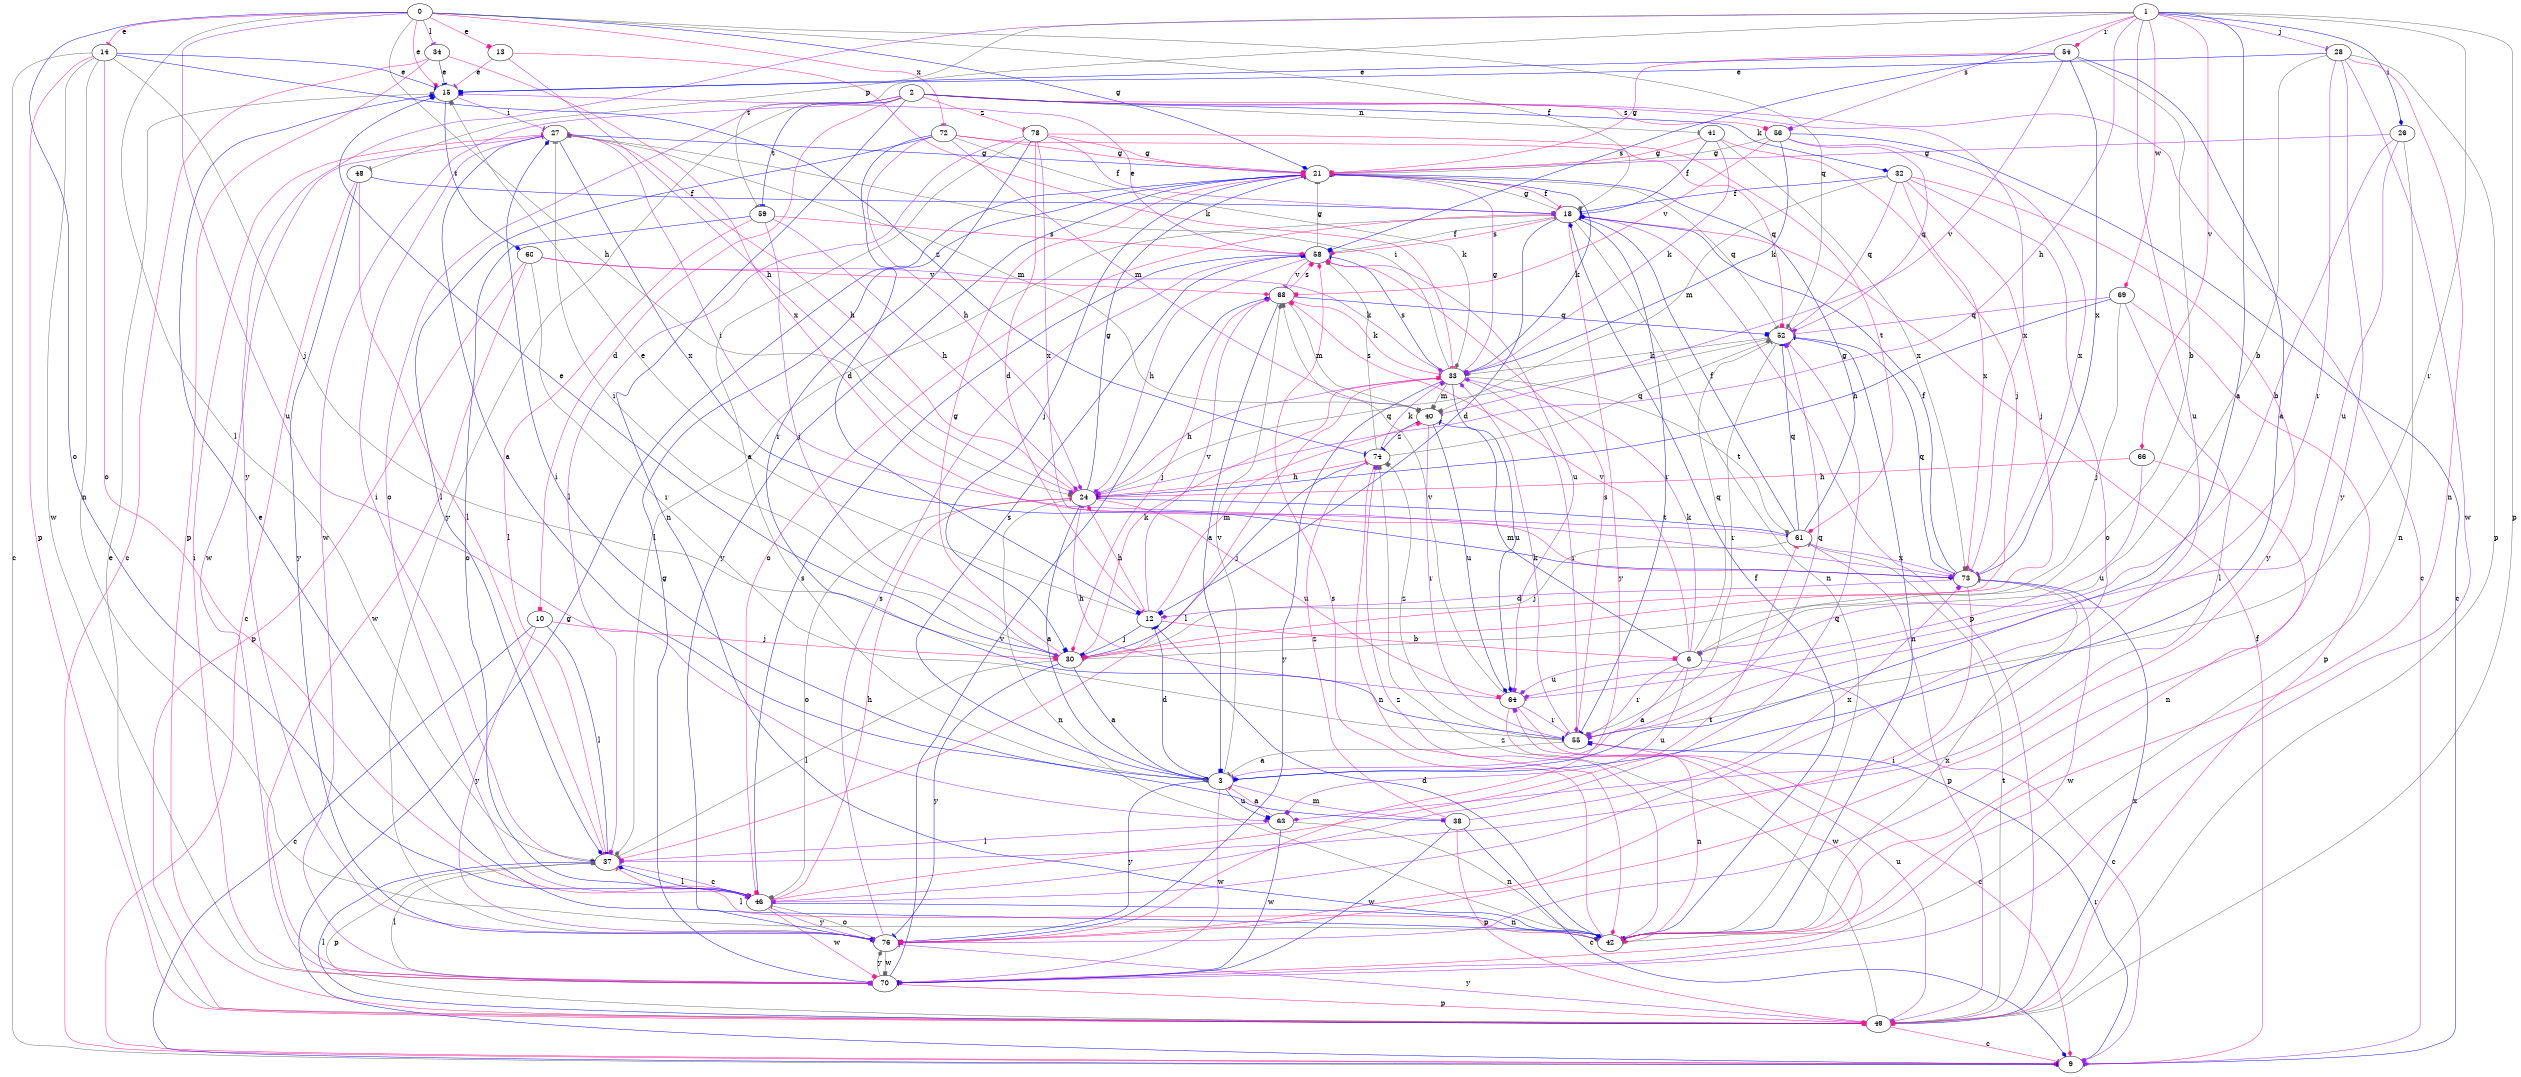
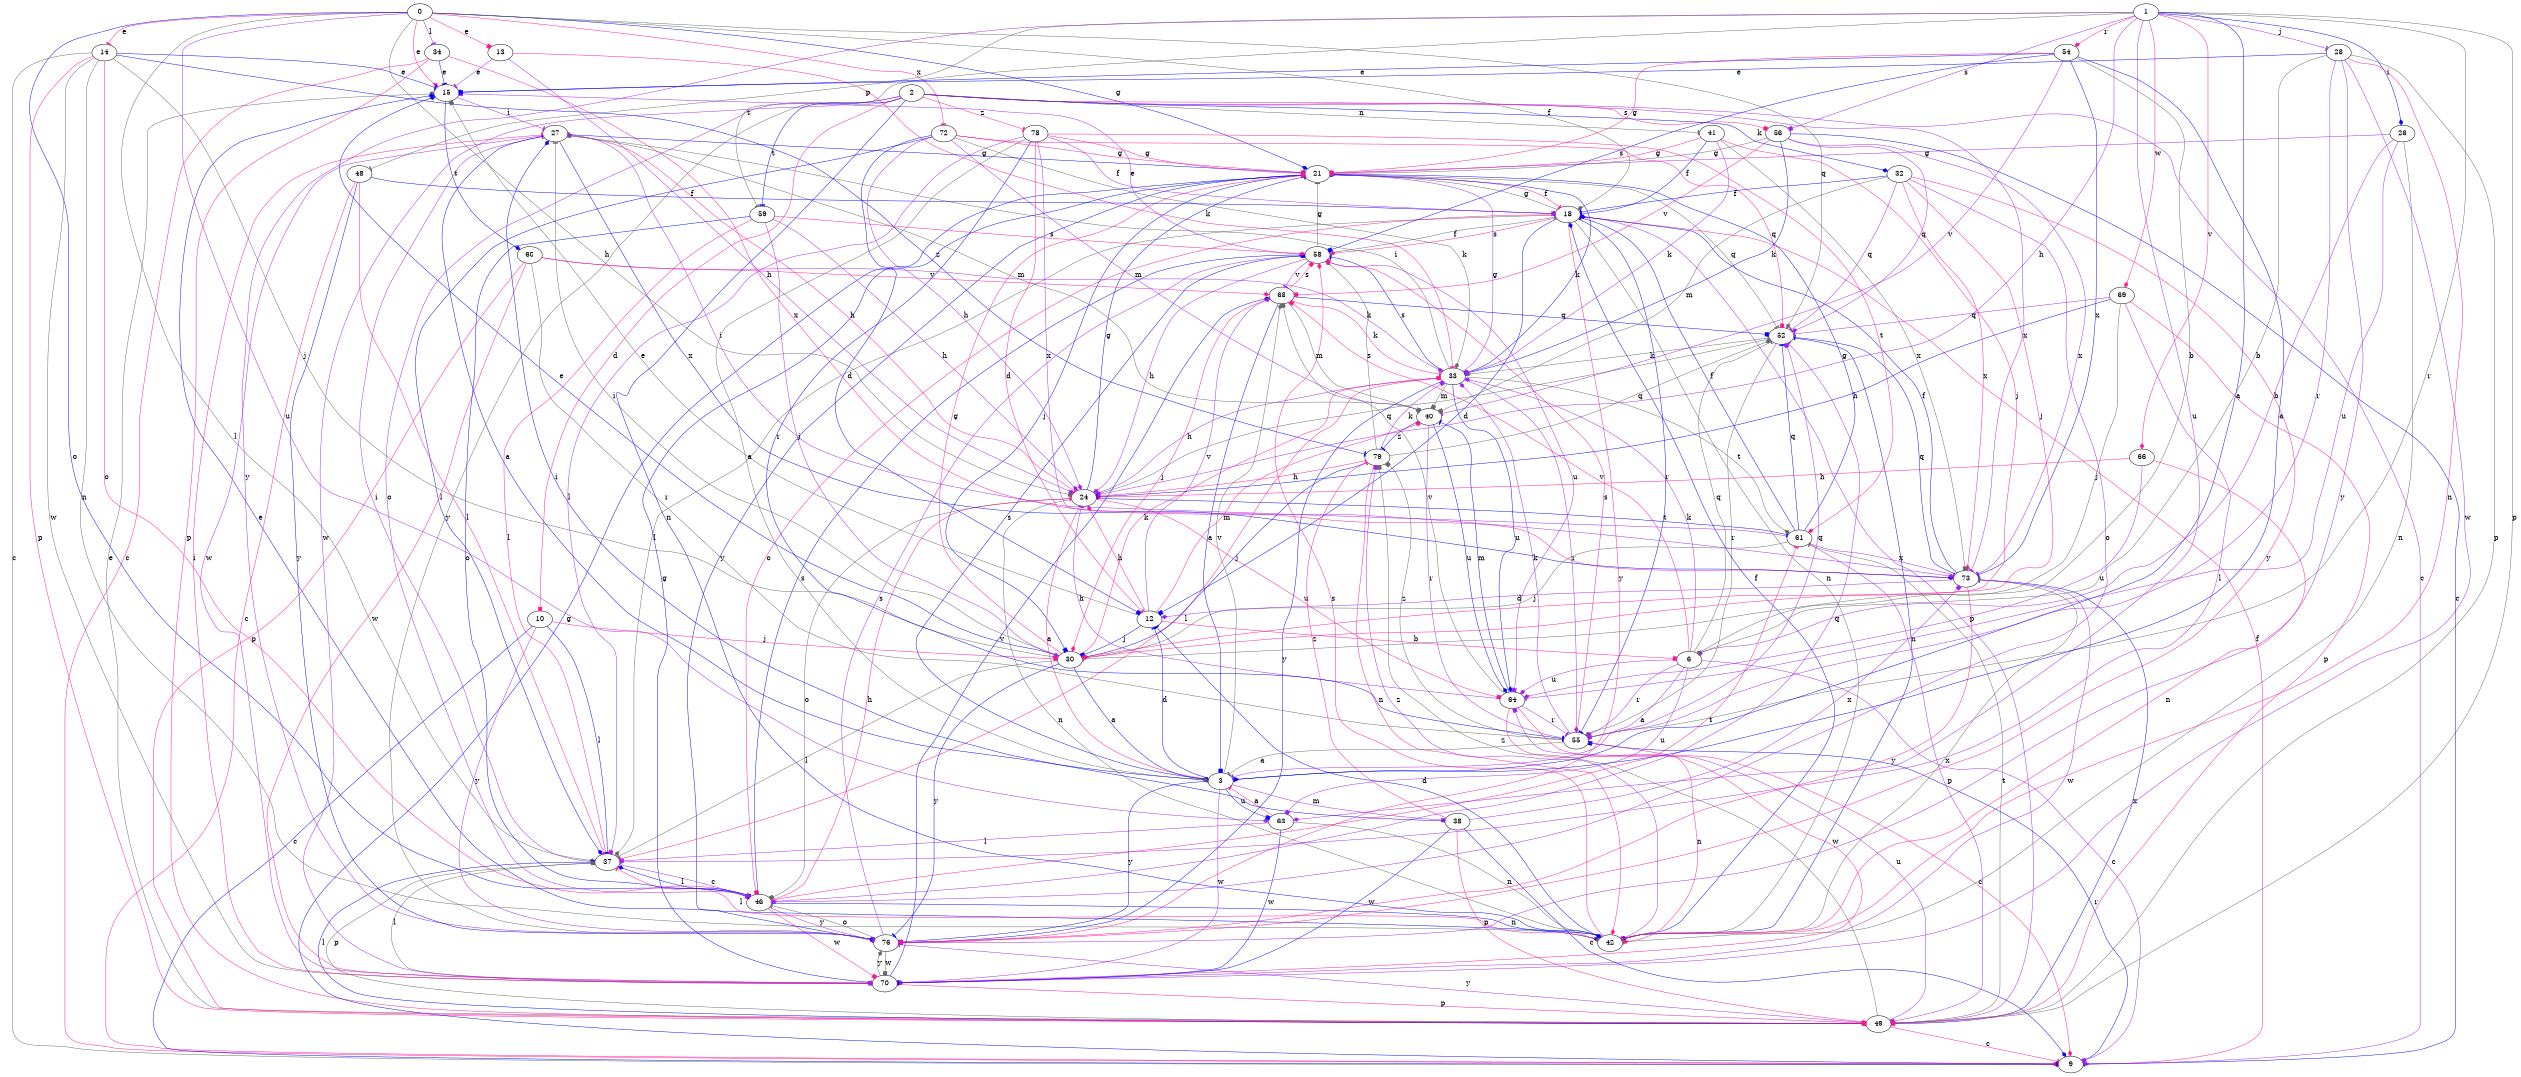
  strict digraph {
    edge [arrowhead=tee color=blue]
    0
    13
    14
    15
    18
    21
    24
    34
    37
    46
    52
    63
    72
    33
    49
    9
    42
    70
    30
-   79 [label=74]
+   79
    27
    60
    55
    76
    12
    58
    3
    64
    61
    73
    40
    1
    26
    28
    48
    54
    56
    59
    66
    69
    38
    68
    6
    2
    10
    32
    41
    78
    0 -> 13 [arrowhead=box color=deeppink label=e]
    0 -> 14 [color=deeppink label=e]
    0 -> 15 [arrowhead=diamond color=deeppink label=e]
    0 -> 18 [arrowhead=diamond color=gray40 label=f]
    0 -> 21 [arrowhead=diamond label=g]
    0 -> 24 [arrowhead=box color=gray40 label=h]
    0 -> 34 [color=purple label=l]
    0 -> 37 [arrowhead=diamond color=gray40 label=l]
    0 -> 46 [arrowhead=diamond label=o]
    0 -> 52 [arrowhead=diamond color=gray40 label=q]
    0 -> 63 [arrowhead=diamond color=purple label=u]
    0 -> 72 [color=deeppink label=x]
    13 -> 15 [color=purple label=e]
    13 -> 24 [arrowhead=diamond color=purple label=h]
    13 -> 33 [color=deeppink label=k]
    14 -> 15 [label=e]
    14 -> 46 [arrowhead=box color=deeppink label=o]
    14 -> 49 [arrowhead=diamond color=deeppink label=p]
    14 -> 9 [color=gray40 label=c]
    14 -> 42 [arrowhead=diamond color=gray40 label=n]
    14 -> 70 [arrowhead=diamond color=gray40 label=w]
    14 -> 30 [arrowhead=diamond color=gray40 label=j]
    14 -> 79 [label=z]
    15 -> 27 [color=purple label=i]
    15 -> 60 [arrowhead=diamond label=t]
    18 -> 21 [color=gray40 label=g]
    18 -> 37 [arrowhead=diamond color=gray40 label=l]
    18 -> 46 [arrowhead=box color=deeppink label=o]
    18 -> 49 [arrowhead=box color=purple label=p]
    18 -> 42 [arrowhead=diamond color=gray40 label=n]
    18 -> 55 [label=r]
    18 -> 76 [arrowhead=box color=deeppink label=y]
    18 -> 12 [arrowhead=box label=d]
    18 -> 58 [arrowhead=diamond color=deeppink label=s]
    21 -> 18 [color=deeppink label=f]
    21 -> 52 [color=gray40 label=q]
    21 -> 33 [arrowhead=box label=k]
    21 -> 30 [arrowhead=box label=j]
    21 -> 76 [label=y]
    24 -> 21 [label=g]
    24 -> 46 [arrowhead=box color=gray40 label=o]
    24 -> 52 [color=gray40 label=q]
    24 -> 42 [color=gray40 label=n]
-   24 -> 3 [arrowhead=diamond label=a]
+   24 -> 3 [arrowhead=diamond color=deeppink label=a]
    24 -> 64 [arrowhead=box color=deeppink label=u]
    24 -> 61 [label=t]
    34 -> 15 [label=e]
    34 -> 49 [arrowhead=box color=deeppink label=p]
    34 -> 9 [arrowhead=box color=deeppink label=c]
    34 -> 73 [arrowhead=diamond color=deeppink label=x]
    37 -> 46 [arrowhead=box color=purple label=c]
    37 -> 49 [color=gray40 label=p]
    37 -> 27 [color=purple label=i]
    46 -> 24 [color=deeppink label=h]
    46 -> 37 [arrowhead=diamond label=l]
    46 -> 52 [color=purple label=q]
    46 -> 42 [arrowhead=diamond label=n]
    46 -> 70 [arrowhead=box color=deeppink label=w]
    46 -> 76 [arrowhead=box color=purple label=y]
    46 -> 58 [arrowhead=diamond label=s]
    46 -> 61 [color=deeppink label=t]
    52 -> 33 [arrowhead=diamond color=gray40 label=k]
    52 -> 42 [arrowhead=box label=n]
    52 -> 55 [arrowhead=diamond color=gray40 label=r]
    63 -> 37 [arrowhead=box color=purple label=l]
    63 -> 42 [color=gray40 label=n]
    63 -> 70 [arrowhead=box label=w]
    63 -> 3 [color=deeppink label=a]
    72 -> 21 [color=deeppink label=g]
    72 -> 24 [arrowhead=diamond color=purple label=h]
    72 -> 37 [arrowhead=diamond label=l]
    72 -> 52 [arrowhead=box color=deeppink label=q]
    72 -> 33 [arrowhead=diamond color=gray40 label=k]
    72 -> 12 [arrowhead=box label=d]
    72 -> 40 [color=purple label=m]
    33 -> 21 [arrowhead=diamond color=purple label=g]
    33 -> 24 [arrowhead=diamond color=purple label=h]
    33 -> 37 [color=deeppink label=l]
    33 -> 27 [arrowhead=box color=gray40 label=i]
    33 -> 55 [arrowhead=diamond color=purple label=r]
    33 -> 76 [arrowhead=box label=y]
    33 -> 58 [label=s]
    33 -> 64 [arrowhead=diamond label=u]
    33 -> 61 [arrowhead=diamond color=gray40 label=t]
    33 -> 40 [arrowhead=box color=gray40 label=m]
    49 -> 15 [arrowhead=box color=gray40 label=e]
    49 -> 37 [arrowhead=box label=l]
    49 -> 9 [color=deeppink label=c]
    49 -> 79 [arrowhead=box color=gray40 label=z]
    49 -> 76 [color=purple label=y]
    49 -> 64 [arrowhead=box color=purple label=u]
    49 -> 61 [color=gray40 label=t]
    49 -> 73 [label=x]
    9 -> 18 [arrowhead=box color=deeppink label=f]
    9 -> 21 [arrowhead=box label=g]
    9 -> 55 [arrowhead=box label=r]
    42 -> 15 [arrowhead=diamond label=e]
    42 -> 18 [arrowhead=diamond label=f]
    42 -> 37 [color=deeppink label=l]
    42 -> 79 [arrowhead=box color=purple label=z]
    42 -> 12 [label=d]
    42 -> 58 [arrowhead=diamond color=deeppink label=s]
    42 -> 73 [color=gray40 label=x]
    70 -> 21 [label=g]
    70 -> 37 [arrowhead=box color=gray40 label=l]
    70 -> 49 [arrowhead=diamond color=deeppink label=p]
    70 -> 27 [color=deeppink label=i]
    70 -> 76 [arrowhead=diamond color=gray40 label=y]
    70 -> 68 [arrowhead=diamond label=v]
    30 -> 15 [arrowhead=diamond label=e]
    30 -> 21 [arrowhead=box color=deeppink label=g]
    30 -> 37 [color=gray40 label=l]
    30 -> 33 [arrowhead=box color=deeppink label=k]
    30 -> 27 [color=gray40 label=i]
    30 -> 76 [label=y]
    30 -> 3 [arrowhead=diamond label=a]
    79 -> 24 [color=deeppink label=h]
    79 -> 52 [arrowhead=diamond color=gray40 label=q]
    79 -> 33 [arrowhead=box color=purple label=k]
    79 -> 42 [arrowhead=diamond color=deeppink label=n]
    79 -> 30 [arrowhead=diamond label=j]
    79 -> 58 [arrowhead=diamond color=gray40 label=s]
    27 -> 21 [arrowhead=box label=g]
    27 -> 24 [color=deeppink label=h]
    27 -> 70 [arrowhead=diamond color=purple label=w]
    27 -> 3 [label=a]
    27 -> 73 [arrowhead=diamond label=x]
    27 -> 40 [arrowhead=box color=gray40 label=m]
    60 -> 33 [arrowhead=diamond color=purple label=k]
    60 -> 49 [arrowhead=box color=deeppink label=p]
    60 -> 70 [color=deeppink label=w]
    60 -> 55 [color=gray40 label=r]
    60 -> 68 [arrowhead=diamond color=deeppink label=v]
    55 -> 52 [arrowhead=box color=purple label=q]
    55 -> 33 [arrowhead=diamond color=purple label=k]
    55 -> 42 [arrowhead=diamond color=deeppink label=n]
    55 -> 79 [arrowhead=box color=gray40 label=z]
    55 -> 58 [arrowhead=box color=deeppink label=s]
    55 -> 3 [color=gray40 label=a]
    76 -> 46 [color=gray40 label=o]
    76 -> 70 [arrowhead=box color=gray40 label=w]
    76 -> 58 [arrowhead=diamond color=purple label=s]
    12 -> 15 [arrowhead=box color=gray40 label=e]
    12 -> 24 [arrowhead=diamond color=deeppink label=h]
    12 -> 30 [arrowhead=box label=j]
    12 -> 40 [arrowhead=box color=deeppink label=m]
    12 -> 68 [arrowhead=diamond color=purple label=v]
    12 -> 6 [arrowhead=box color=deeppink label=b]
    58 -> 15 [arrowhead=box color=purple label=e]
    58 -> 18 [color=gray40 label=f]
    58 -> 21 [color=gray40 label=g]
    58 -> 24 [arrowhead=diamond color=purple label=h]
    58 -> 64 [arrowhead=box color=purple label=u]
    58 -> 68 [color=purple label=v]
    3 -> 63 [arrowhead=box label=u]
    3 -> 70 [arrowhead=diamond color=purple label=w]
    3 -> 76 [arrowhead=box label=y]
    3 -> 12 [label=d]
    3 -> 58 [arrowhead=box label=s]
    3 -> 38 [arrowhead=box color=purple label=m]
    3 -> 68 [arrowhead=diamond color=gray40 label=v]
    64 -> 24 [color=purple label=h]
    64 -> 9 [arrowhead=diamond color=deeppink label=c]
    64 -> 70 [arrowhead=diamond color=deeppink label=w]
    64 -> 55 [color=purple label=r]
-   6 -> 40 [label=m]
+   64 -> 40 [label=m]
    64 -> 68 [arrowhead=box color=gray40 label=v]
    61 -> 18 [label=f]
    61 -> 21 [label=g]
    61 -> 52 [label=q]
    61 -> 49 [arrowhead=box color=purple label=p]
    61 -> 30 [arrowhead=diamond color=gray40 label=j]
    61 -> 27 [color=purple label=i]
    61 -> 73 [color=purple label=x]
    73 -> 18 [arrowhead=diamond label=f]
    73 -> 52 [label=q]
    73 -> 70 [color=purple label=w]
-   73 -> 76 [arrowhead=box color=deeppink label=i]
+   73 -> 76 [arrowhead=box color=deeppink label=y]
    73 -> 12 [arrowhead=diamond color=purple label=d]
    40 -> 79 [label=z]
    40 -> 55 [color=purple label=r]
    40 -> 64 [arrowhead=diamond label=u]
    1 -> 24 [arrowhead=diamond color=purple label=h]
    1 -> 63 [arrowhead=diamond color=purple label=u]
    1 -> 49 [color=gray40 label=p]
    1 -> 55 [color=gray40 label=r]
    1 -> 76 [arrowhead=box color=purple label=y]
    1 -> 3 [arrowhead=diamond label=a]
    1 -> 26 [arrowhead=diamond label=i]
    1 -> 28 [color=purple label=j]
    1 -> 48 [color=gray40 label=p]
    1 -> 54 [arrowhead=diamond color=deeppink label=r]
    1 -> 56 [arrowhead=box color=purple label=s]
    1 -> 59 [color=gray40 label=t]
    1 -> 66 [arrowhead=diamond color=deeppink label=v]
    1 -> 69 [arrowhead=diamond color=deeppink label=w]
    26 -> 21 [color=purple label=g]
    26 -> 42 [color=gray40 label=n]
    26 -> 64 [color=purple label=u]
    26 -> 6 [arrowhead=box color=purple label=b]
    28 -> 15 [arrowhead=box label=e]
    28 -> 49 [arrowhead=diamond color=gray40 label=p]
    28 -> 42 [color=deeppink label=n]
    28 -> 70 [arrowhead=diamond color=purple label=w]
    28 -> 55 [arrowhead=box color=purple label=r]
    28 -> 76 [arrowhead=box color=purple label=y]
    28 -> 6 [color=gray40 label=b]
    48 -> 18 [label=f]
    48 -> 37 [color=deeppink label=l]
    48 -> 9 [arrowhead=diamond color=deeppink label=c]
    48 -> 76 [arrowhead=diamond label=y]
    54 -> 15 [label=e]
    54 -> 21 [arrowhead=box color=deeppink label=g]
    54 -> 58 [arrowhead=box label=s]
    54 -> 3 [label=a]
    54 -> 73 [label=x]
    54 -> 40 [color=purple label=v]
    54 -> 6 [color=gray40 label=b]
    56 -> 21 [color=gray40 label=g]
    56 -> 52 [arrowhead=diamond color=purple label=q]
    56 -> 33 [label=k]
    56 -> 9 [label=c]
    56 -> 73 [color=purple label=x]
    56 -> 68 [arrowhead=box color=deeppink label=v]
    59 -> 24 [arrowhead=diamond color=purple label=h]
    59 -> 37 [color=deeppink label=l]
    59 -> 46 [label=o]
    59 -> 30 [arrowhead=diamond color=purple label=j]
    59 -> 58 [arrowhead=diamond color=deeppink label=s]
    66 -> 24 [arrowhead=box color=deeppink label=h]
    66 -> 42 [color=deeppink label=n]
    66 -> 64 [arrowhead=diamond color=purple label=u]
    69 -> 24 [label=h]
    69 -> 37 [color=purple label=l]
    69 -> 52 [color=purple label=q]
    69 -> 49 [arrowhead=box color=deeppink label=p]
    69 -> 30 [color=gray40 label=j]
    38 -> 49 [arrowhead=diamond color=deeppink label=p]
    38 -> 9 [arrowhead=diamond label=c]
    38 -> 70 [label=w]
    38 -> 79 [color=deeppink label=z]
    38 -> 27 [arrowhead=diamond label=i]
    38 -> 73 [arrowhead=box color=purple label=x]
    68 -> 52 [arrowhead=box label=q]
    68 -> 33 [color=deeppink label=k]
    68 -> 30 [arrowhead=diamond color=deeppink label=j]
    68 -> 58 [arrowhead=box color=deeppink label=s]
    68 -> 3 [arrowhead=box label=a]
    68 -> 40 [color=gray40 label=m]
    6 -> 52 [color=gray40 label=q]
    6 -> 63 [arrowhead=box color=purple label=u]
    6 -> 33 [arrowhead=diamond color=purple label=k]
    6 -> 9 [arrowhead=box color=purple label=c]
    6 -> 55 [arrowhead=diamond color=purple label=r]
    6 -> 3 [color=purple label=a]
    6 -> 64 [arrowhead=diamond color=purple label=u]
    6 -> 68 [arrowhead=box color=deeppink label=v]
    2 -> 46 [arrowhead=diamond color=purple label=o]
    2 -> 9 [arrowhead=diamond color=purple label=c]
    2 -> 42 [arrowhead=diamond label=n]
    2 -> 70 [arrowhead=box color=purple label=w]
    2 -> 76 [color=gray40 label=y]
    2 -> 73 [color=purple label=x]
    2 -> 56 [arrowhead=box color=deeppink label=s]
    2 -> 59 [label=t]
    2 -> 10 [arrowhead=box color=deeppink label=d]
    2 -> 32 [arrowhead=diamond label=k]
    2 -> 41 [color=gray40 label=n]
    2 -> 78 [color=deeppink label=z]
    10 -> 37 [label=l]
    10 -> 9 [label=c]
    10 -> 30 [arrowhead=box color=deeppink label=j]
    10 -> 76 [color=purple label=y]
    32 -> 18 [label=f]
    32 -> 46 [arrowhead=box color=purple label=o]
    32 -> 52 [color=purple label=q]
    32 -> 30 [color=deeppink label=j]
    32 -> 76 [arrowhead=diamond color=deeppink label=y]
    32 -> 73 [arrowhead=diamond color=deeppink label=x]
    32 -> 40 [arrowhead=box color=gray40 label=m]
    41 -> 18 [label=f]
    41 -> 21 [color=deeppink label=g]
    41 -> 33 [arrowhead=box color=purple label=k]
    41 -> 30 [arrowhead=diamond color=deeppink label=j]
    41 -> 73 [arrowhead=box color=gray40 label=x]
    78 -> 18 [arrowhead=box color=purple label=f]
    78 -> 21 [arrowhead=box color=deeppink label=g]
    78 -> 37 [arrowhead=box color=purple label=l]
    78 -> 55 [label=r]
    78 -> 12 [color=deeppink label=d]
    78 -> 3 [arrowhead=diamond color=gray40 label=a]
    78 -> 61 [arrowhead=diamond color=deeppink label=t]
    78 -> 73 [arrowhead=diamond color=purple label=x]
  }
